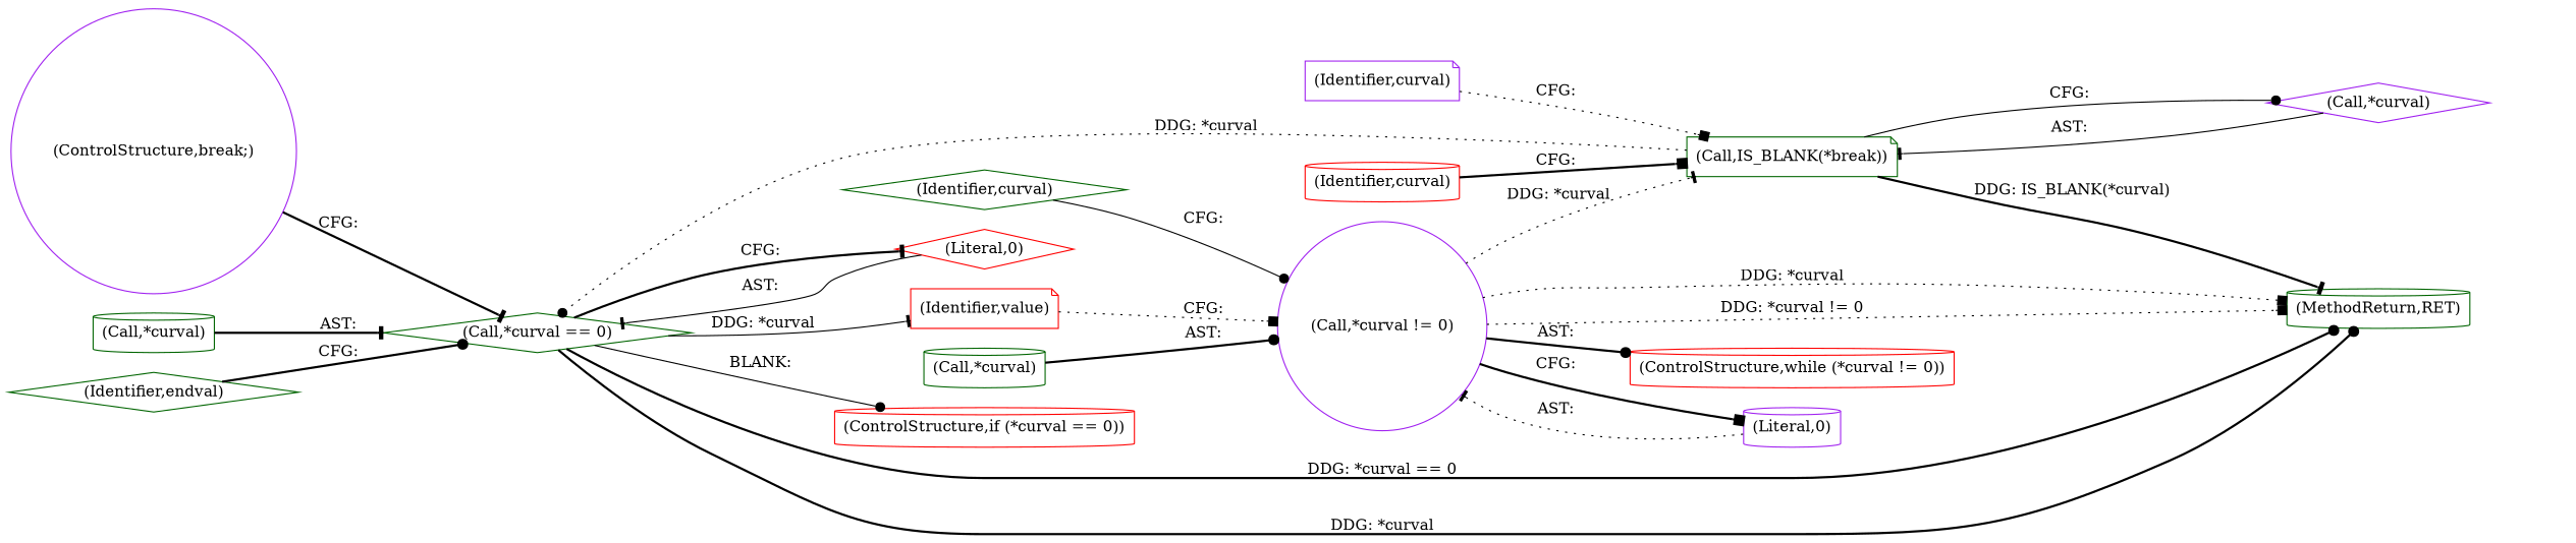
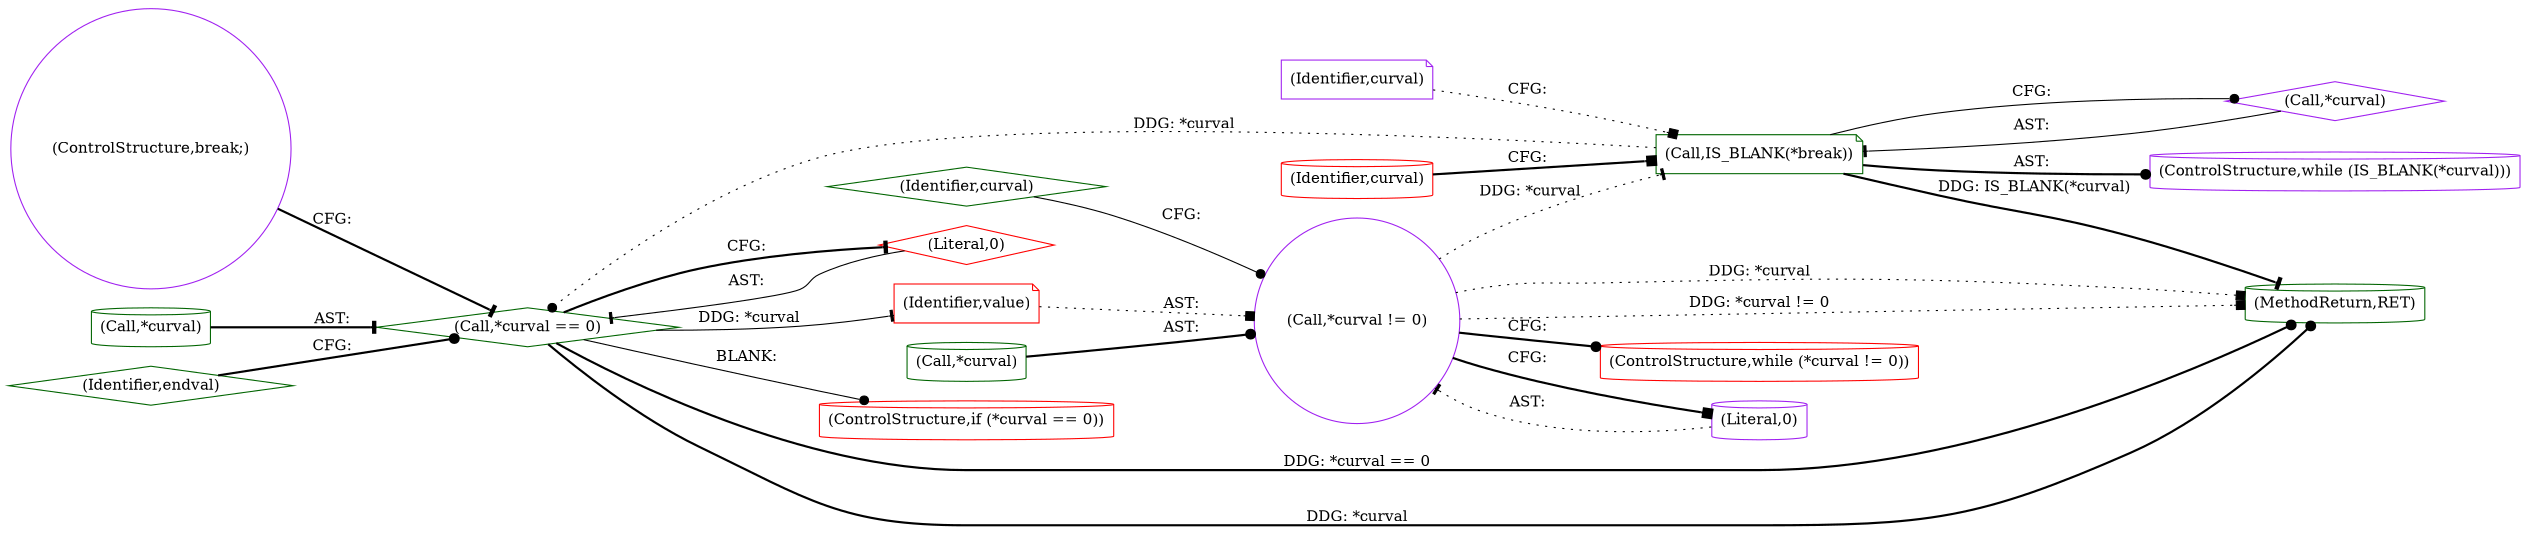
  digraph {
    rankdir=LR
    node [color=darkgreen shape=cylinder]
    edge [arrowhead=dot style=bold]
    n1 [label="(Call,*curval == 0)" shape=diamond]
    n2 [color=red label="(Literal,0)" shape=diamond]
    n3 [label="(MethodReturn,RET)"]
    n4 [color=red label="(ControlStructure,if (*curval == 0))"]
    n5 [color=red label="(Identifier,value)" shape=note]
    n6 [color=purple label="(Call,*curval != 0)" shape=circle]
    n7 [label="(Call,IS_BLANK(*break))" shape=note]
    n8 [color=red label="(ControlStructure,while (*curval != 0))"]
    n9 [color=purple label="(Literal,0)"]
+   n10 [color=purple label="(ControlStructure,while (IS_BLANK(*curval)))"]
    n11 [color=purple label="(Call,*curval)" shape=diamond]
    n12 [color=red label="(Identifier,curval)"]
    n13 [color=purple label="(ControlStructure,break;)" shape=circle]
    n14 [color=purple label="(Identifier,curval)" shape=note]
    n15 [label="(Call,*curval)"]
    n16 [label="(Call,*curval)"]
    n17 [label="(Identifier,endval)" shape=diamond]
    n18 [label="(Identifier,curval)" shape=diamond]
    n1 -> n2 [arrowhead=tee label="CFG: "]
    n1 -> n3 [label="DDG: *curval == 0"]
    n1 -> n3 [label="DDG: *curval"]
    n1 -> n4 [label="BLANK: " style=solid]
    n1 -> n5 [arrowhead=tee label="DDG: *curval" style=solid]
    n2 -> n1 [arrowhead=tee label="AST: " style=solid]
-   n5 -> n6 [arrowhead=box label="CFG: " style=dotted]
+   n5 -> n6 [arrowhead=box label="AST: " style=dotted]
    n6 -> n3 [arrowhead=box label="DDG: *curval" style=dotted]
    n6 -> n3 [arrowhead=box label="DDG: *curval != 0" style=dotted]
    n6 -> n7 [arrowhead=tee label="DDG: *curval" style=dotted]
-   n6 -> n8 [label="AST: "]
+   n6 -> n8 [label="CFG: "]
    n6 -> n9 [arrowhead=box label="CFG: "]
    n7 -> n1 [label="DDG: *curval" style=dotted]
    n7 -> n3 [arrowhead=tee label="DDG: IS_BLANK(*curval)"]
+   n7 -> n10 [label="AST: "]
    n7 -> n11 [label="CFG: " style=solid]
    n9 -> n6 [arrowhead=tee label="AST: " style=dotted]
    n11 -> n7 [arrowhead=tee label="AST: " style=solid]
    n12 -> n7 [arrowhead=box label="CFG: "]
    n13 -> n1 [arrowhead=tee label="CFG: "]
    n14 -> n7 [arrowhead=box label="CFG: " style=dotted]
    n15 -> n6 [label="AST: "]
    n16 -> n1 [arrowhead=tee label="AST: "]
    n17 -> n1 [label="CFG: "]
    n18 -> n6 [label="CFG: " style=solid]
  }
